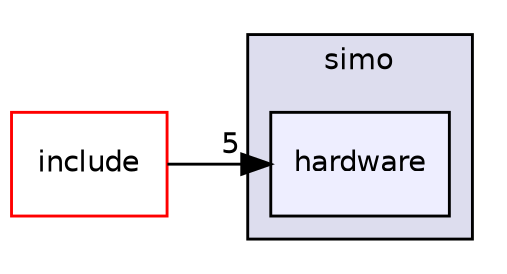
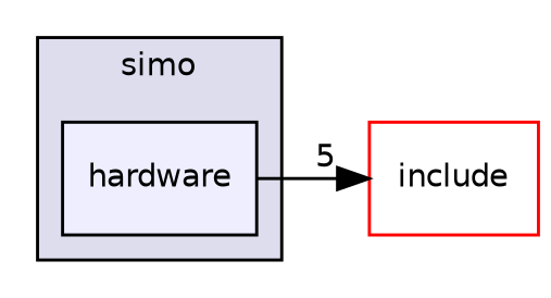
  digraph {
    compound=true
    rankdir=LR
    node [fontname=Helvetica fontsize=10 shape=box style=filled]
    n1 [fillcolor="#eeeeff" label=hardware pencolor=black]
    n2 [color=red fillcolor=white label=include]
    subgraph cluster_1 {
      bgcolor="#ddddee"
      fontname=Helvetica
      fontsize=10
      label=simo
      pencolor=black
      n1
    }
-   n2 -> n1 [headlabel=5 labeldistance=1.5 labelfontname=Helvetica labelfontsize=10]
+   n1 -> n2 [headlabel=5 labeldistance=1.5 labelfontname=Helvetica labelfontsize=10]
  }
